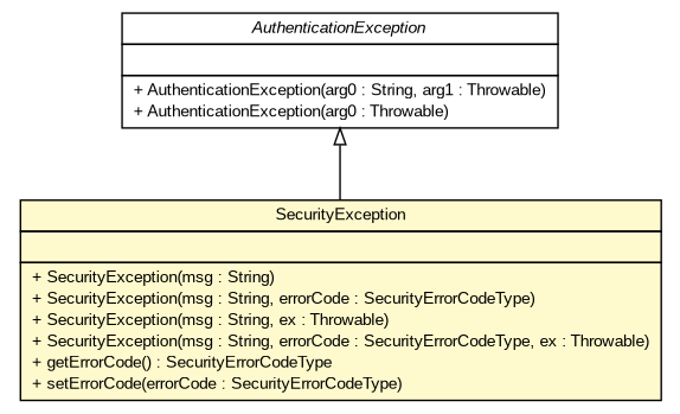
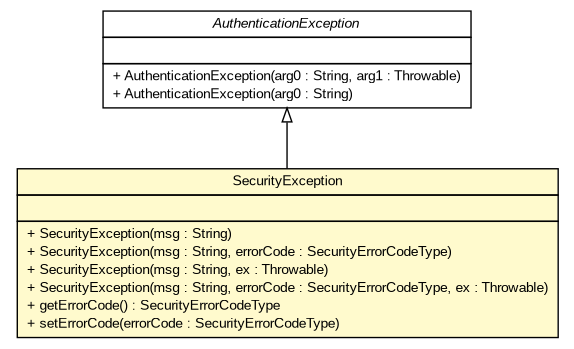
  digraph {
    nodesep=0.25
    ranksep=0.5
    node [fontcolor=black fontname=arial fontsize=10.0 shape=plaintext]
    n1 [label=<<table title="br.gov.to.sefaz.seg.business.authentication.service.SecurityException" border="0" cellborder="1" cellspacing="0" cellpadding="2" port="p" bgcolor="lemonChiffon" href="./SecurityException.html"> 		<tr><td><table border="0" cellspacing="0" cellpadding="1"> <tr><td align="center" balign="center"> SecurityException </td></tr> 		</table></td></tr> 		<tr><td><table border="0" cellspacing="0" cellpadding="1"> <tr><td align="left" balign="left">  </td></tr> 		</table></td></tr> 		<tr><td><table border="0" cellspacing="0" cellpadding="1"> <tr><td align="left" balign="left"> + SecurityException(msg : String) </td></tr> <tr><td align="left" balign="left"> + SecurityException(msg : String, errorCode : SecurityErrorCodeType) </td></tr> <tr><td align="left" balign="left"> + SecurityException(msg : String, ex : Throwable) </td></tr> <tr><td align="left" balign="left"> + SecurityException(msg : String, errorCode : SecurityErrorCodeType, ex : Throwable) </td></tr> <tr><td align="left" balign="left"> + getErrorCode() : SecurityErrorCodeType </td></tr> <tr><td align="left" balign="left"> + setErrorCode(errorCode : SecurityErrorCodeType) </td></tr> 		</table></td></tr> 		</table>>]
-   n2 [label=<<table title="org.springframework.security.core.AuthenticationException" border="0" cellborder="1" cellspacing="0" cellpadding="2" port="p" href="http://java.sun.com/j2se/1.4.2/docs/api/org/springframework/security/core/AuthenticationException.html"> 		<tr><td><table border="0" cellspacing="0" cellpadding="1"> <tr><td align="center" balign="center"><font face="arial italic"> AuthenticationException </font></td></tr> 		</table></td></tr> 		<tr><td><table border="0" cellspacing="0" cellpadding="1"> <tr><td align="left" balign="left">  </td></tr> 		</table></td></tr> 		<tr><td><table border="0" cellspacing="0" cellpadding="1"> <tr><td align="left" balign="left"> + AuthenticationException(arg0 : String, arg1 : Throwable) </td></tr> <tr><td align="left" balign="left"> + AuthenticationException(arg0 : Throwable) </td></tr> 		</table></td></tr> 		</table>>]
+   n2 [label=<<table title="org.springframework.security.core.AuthenticationException" border="0" cellborder="1" cellspacing="0" cellpadding="2" port="p" href="http://java.sun.com/j2se/1.4.2/docs/api/org/springframework/security/core/AuthenticationException.html"> 		<tr><td><table border="0" cellspacing="0" cellpadding="1"> <tr><td align="center" balign="center"><font face="arial italic"> AuthenticationException </font></td></tr> 		</table></td></tr> 		<tr><td><table border="0" cellspacing="0" cellpadding="1"> <tr><td align="left" balign="left">  </td></tr> 		</table></td></tr> 		<tr><td><table border="0" cellspacing="0" cellpadding="1"> <tr><td align="left" balign="left"> + AuthenticationException(arg0 : String, arg1 : Throwable) </td></tr> <tr><td align="left" balign="left"> + AuthenticationException(arg0 : String) </td></tr> 		</table></td></tr> 		</table>>]
    n2 -> n1 [arrowtail=empty dir=back fontname=arial fontsize=10 headport=p labelfontname=arial labelfontsize=10 tailport=p]
  }
